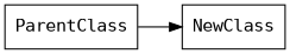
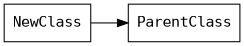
  digraph {
    rankdir=LR
    fontname="DejaVu Sans Mono"
    node [shape=box fontname="DejaVu Sans Mono"]
    n1 [label=NewClass]
    n2 [label=ParentClass]
-   n2 -> n1 [fontname="DejaVu Sans Mono"]
+   n1 -> n2 [fontname="DejaVu Sans Mono"]
  }
